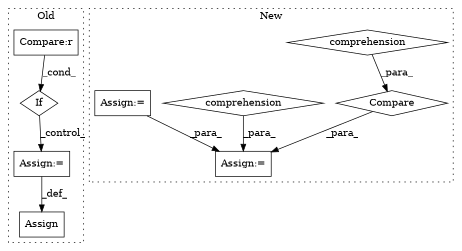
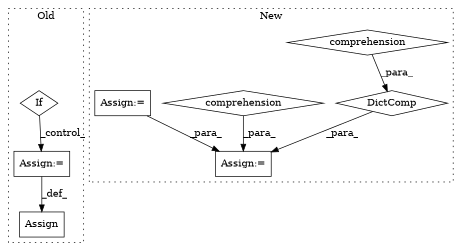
  digraph {
    node [a=68 l=3 shape=box]
    n1 [a=96 label=If s=3697 shape=diamond]
    n2 [label="Assign:=" s=4108]
-   n3 [a=40 l=13 label="Compare:r" s=3766]
    n4 [a=63 l="26,0" label=Assign s="4082,0"]
-   n5 [a=84 l=73 label=Compare s=3801 shape=diamond]
+   n5 [a=84 l=73 label=DictComp s=3801 shape=diamond]
    n6 [a=45 label=comprehension s=3807 shape=diamond]
    n7 [l=10 label="Assign:=" s=3767]
    n8 [a=45 label=comprehension s=3729 shape=diamond]
    n9 [label="Assign:=" s=3550]
    subgraph cluster_1 {
      label=Old
      style=dotted
      n1
      n2
-     n3
      n4
    }
    subgraph cluster_2 {
      label=New
      style=dotted
      n5
      n6
      n7
      n8
      n9
    }
    n1 -> n2 [label=_control_]
    n2 -> n4 [label=_def_]
-   n3 -> n1 [label=_cond_]
    n5 -> n7 [label=_para_]
    n6 -> n5 [label=_para_]
    n8 -> n7 [label=_para_]
    n9 -> n7 [label=_para_]
  }
